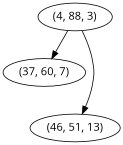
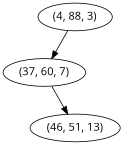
  digraph {
    fontname="Open Sans"
    node [fontname="Open Sans"]
    edge [fontname="Open Sans"]
    n1 [label="(4, 88, 3)"]
    "(37, 60, 7)"
    "(46, 51, 13)"
    n1 -> "(37, 60, 7)"
-   n1 -> "(46, 51, 13)"
+   "(37, 60, 7)" -> "(46, 51, 13)"
  }
